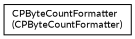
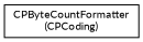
  digraph {
    rankdir=LR
    fontname=Lato
-   n1 [color=black fillcolor=white fontname=Lato fontsize=10 height=0.2 label="CPByteCountFormatter\l(CPByteCountFormatter)" shape=record style=filled width=0.4]
+   n1 [color=black fillcolor=white fontname=Lato fontsize=10 height=0.2 label="CPByteCountFormatter\l(CPCoding)" shape=record style=filled width=0.4]
  }
